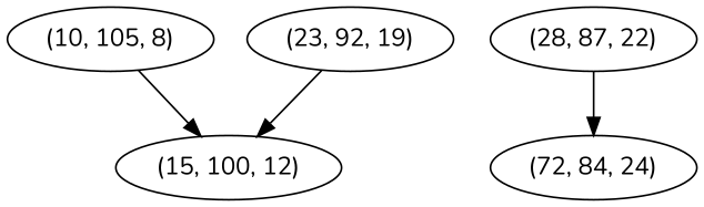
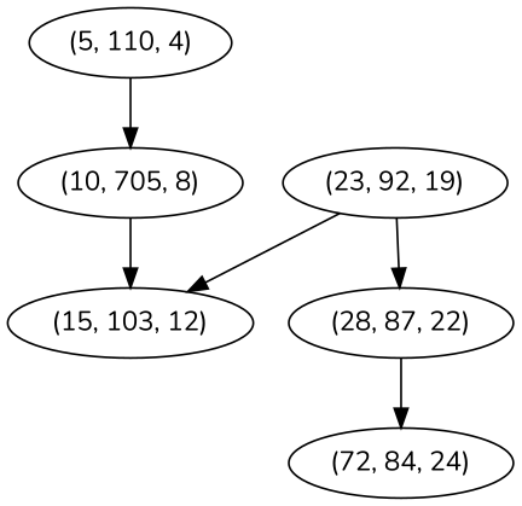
  digraph {
    fontname=Nunito
    node [fontname=Nunito]
    edge [fontname=Nunito]
-   "(10, 105, 8)"
-   "(15, 100, 12)"
+   "(5, 110, 4)"
+   "(10, 105, 8)" [label="(10, 705, 8)"]
+   "(15, 100, 12)" [label="(15, 103, 12)"]
    "(23, 92, 19)"
    "(28, 87, 22)"
    n6 [label="(72, 84, 24)"]
+   "(5, 110, 4)" -> "(10, 105, 8)"
    "(10, 105, 8)" -> "(15, 100, 12)"
    "(23, 92, 19)" -> "(15, 100, 12)"
+   "(23, 92, 19)" -> "(28, 87, 22)"
    "(28, 87, 22)" -> n6
  }
